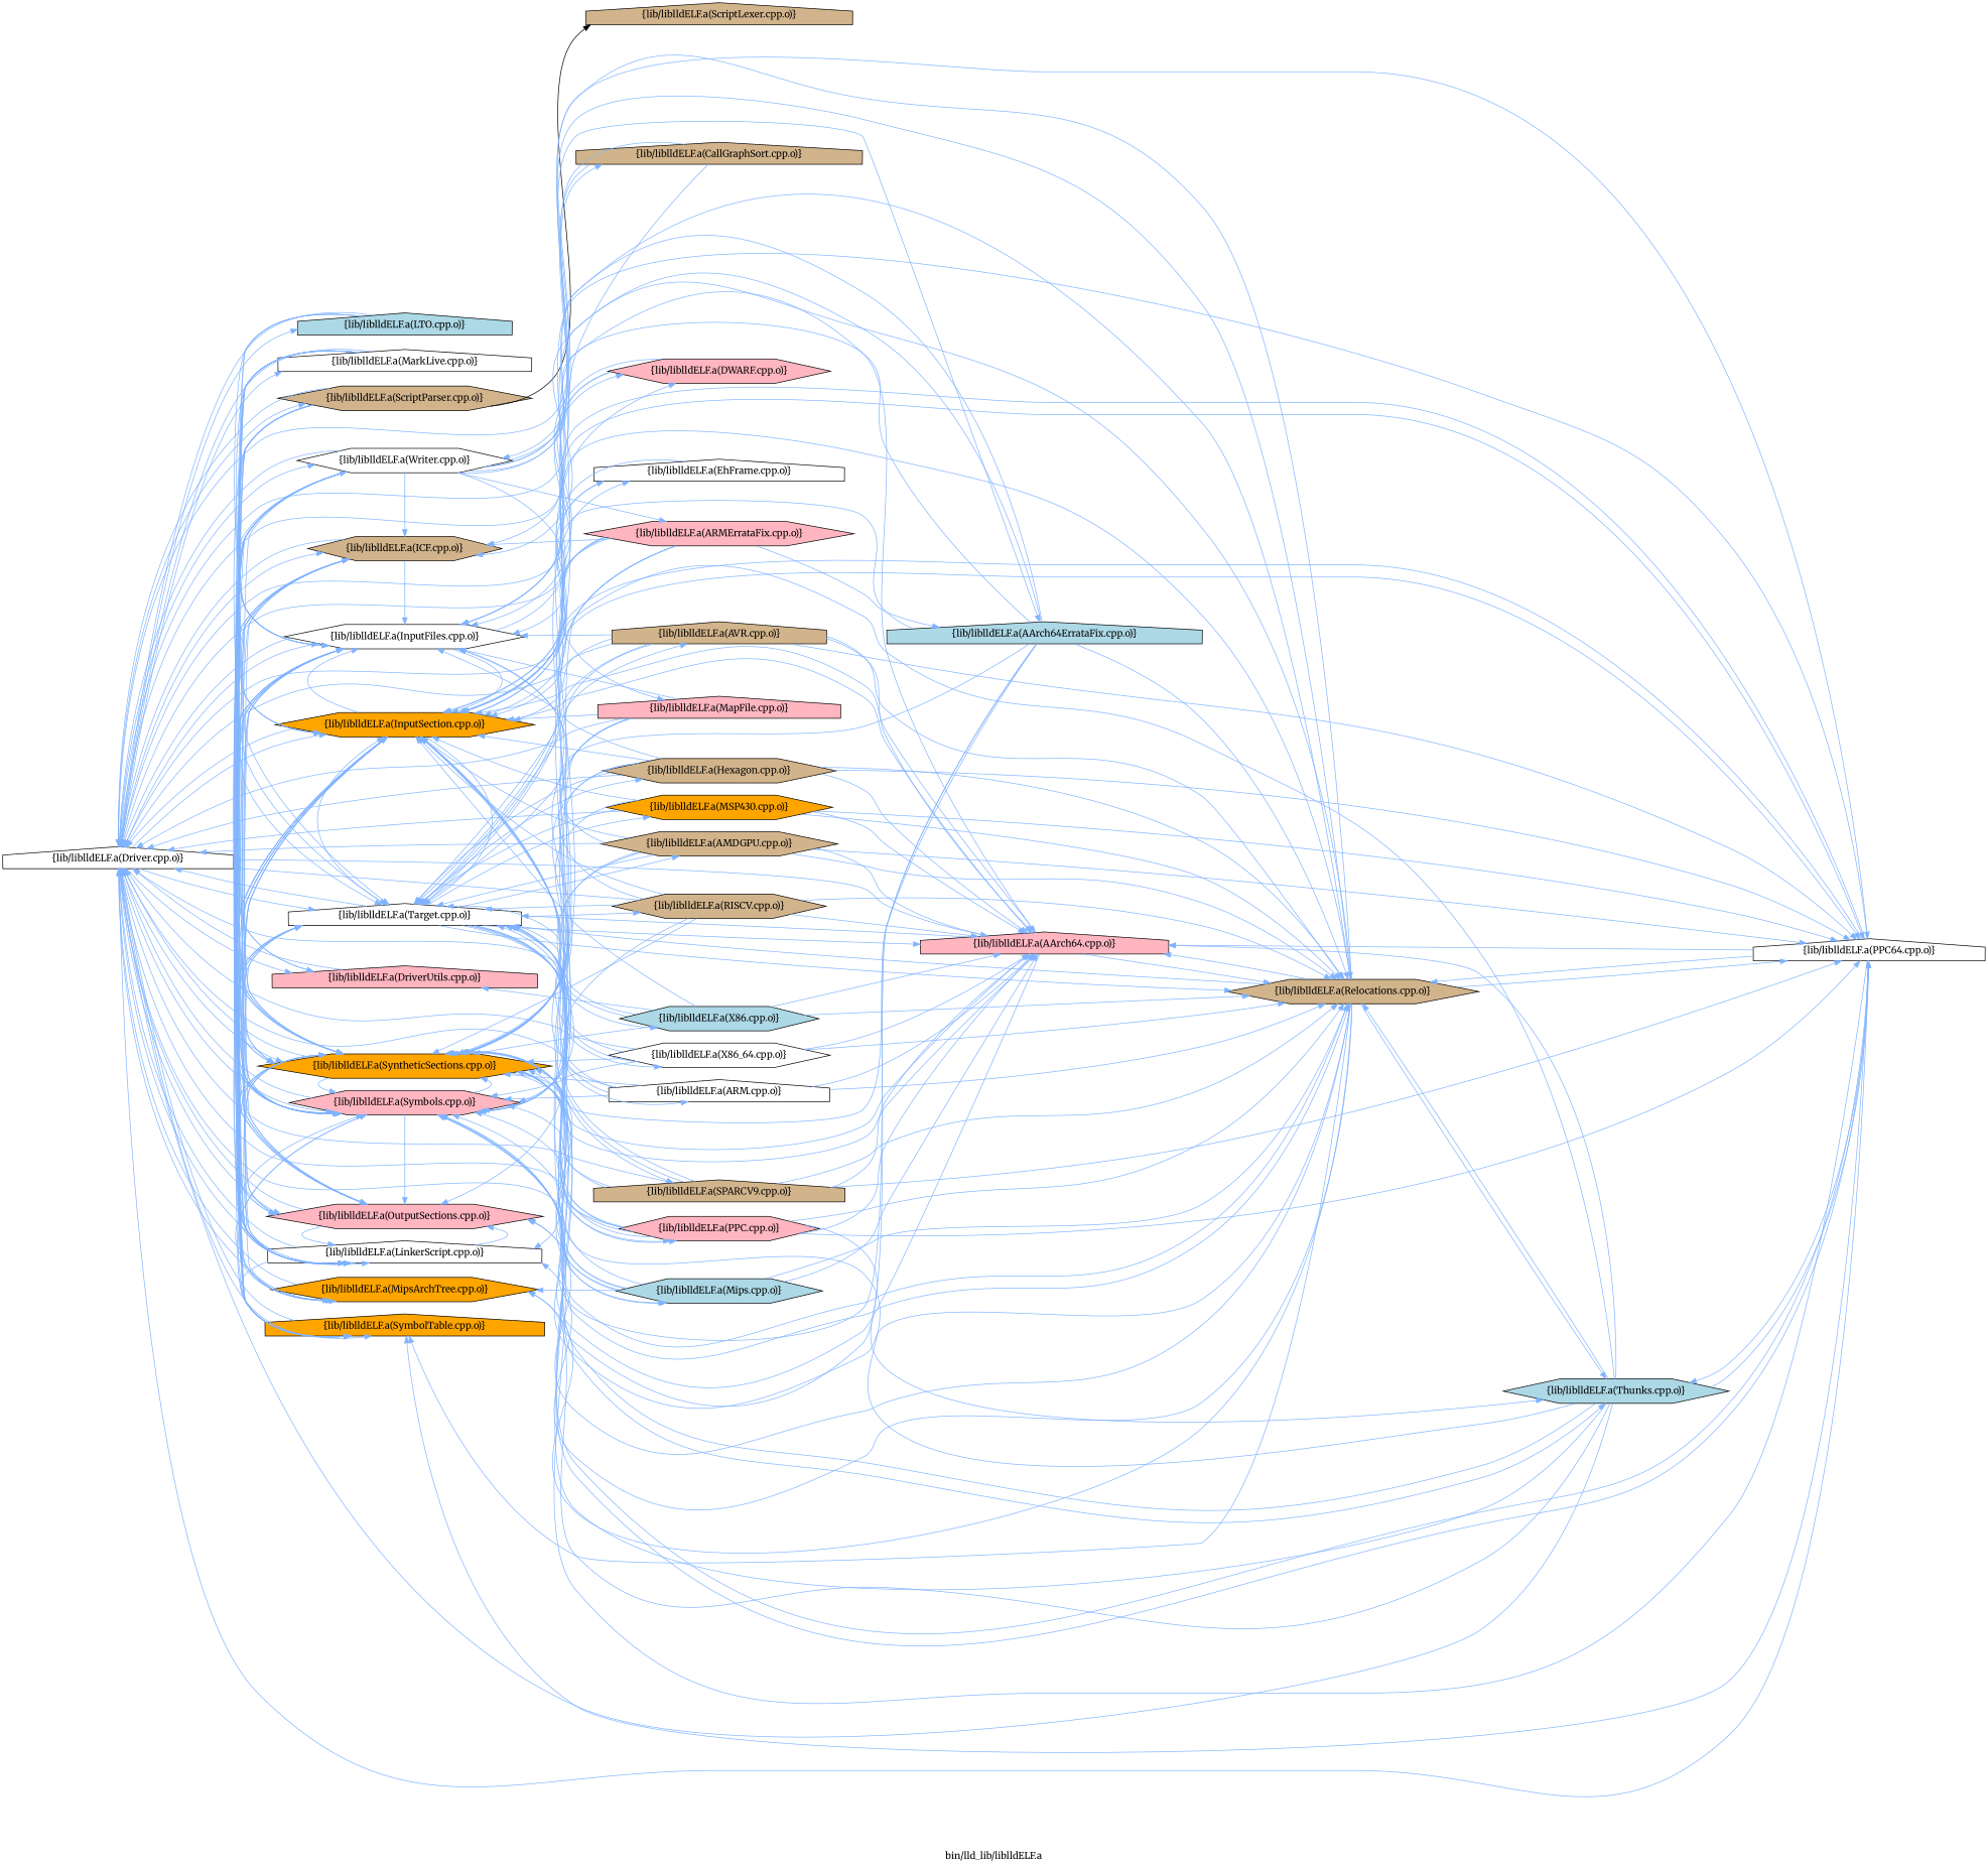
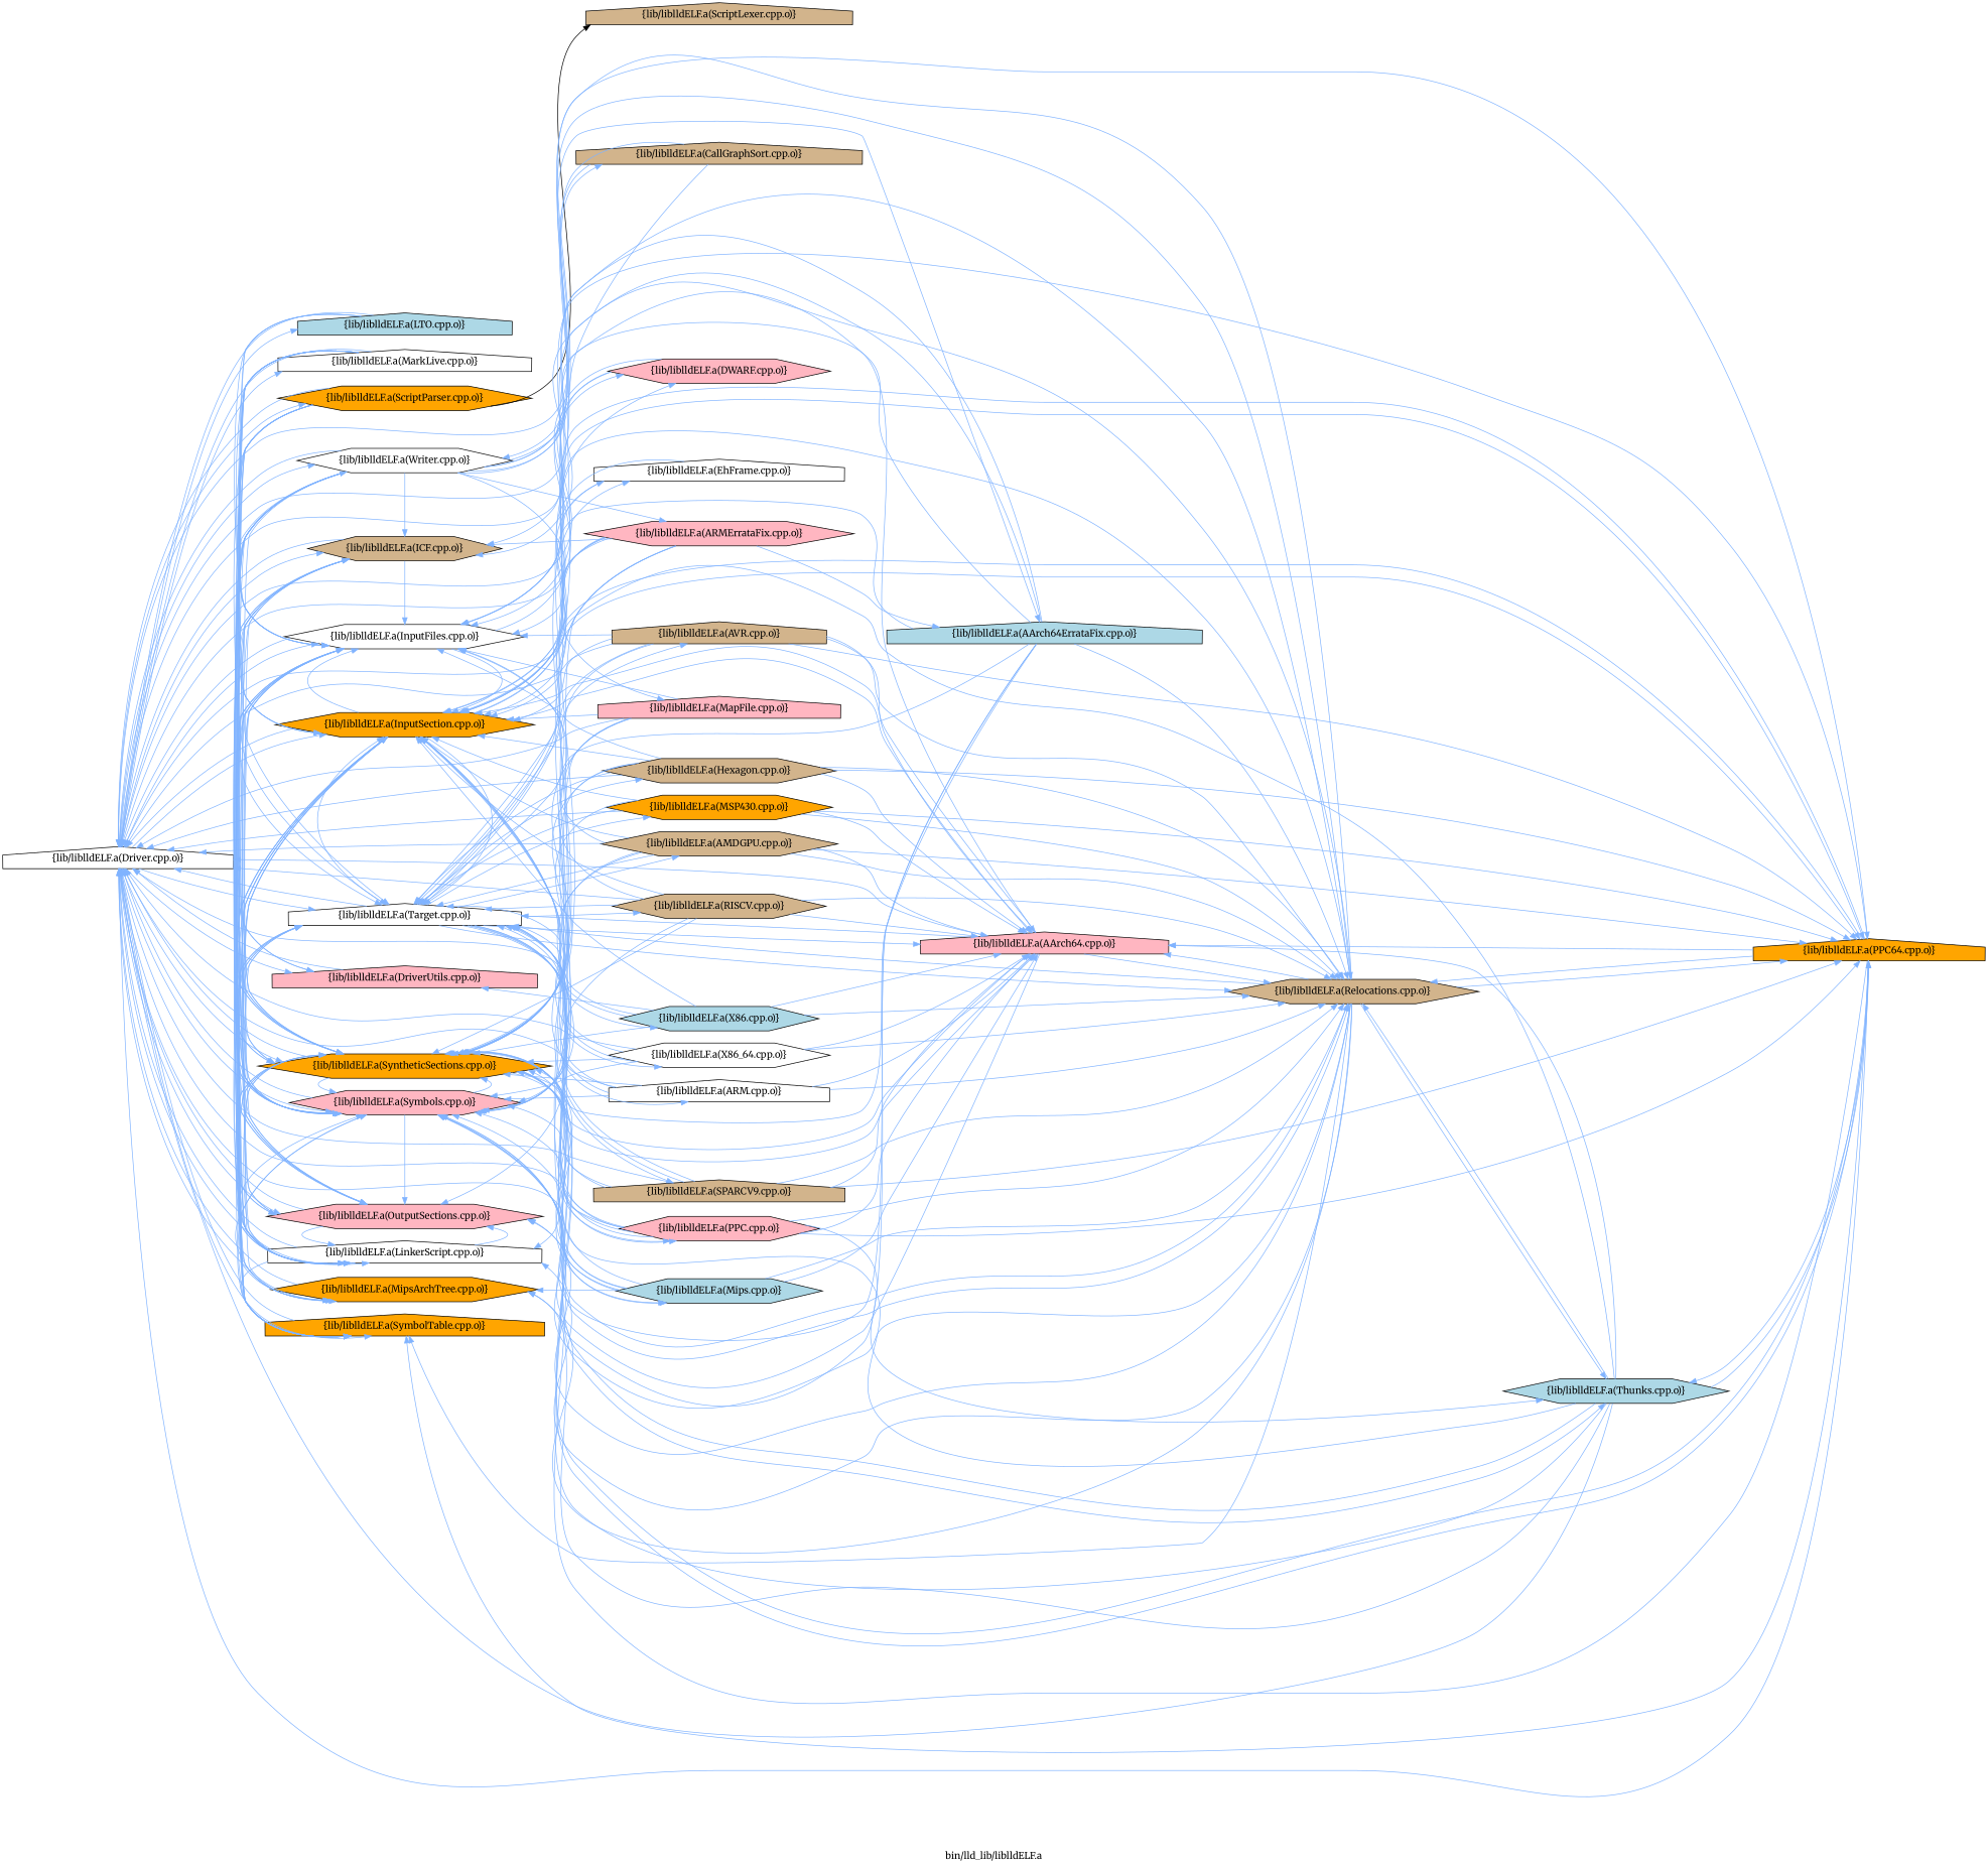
  digraph {
    fontname=Merriweather
    label="bin/lld_lib/liblldELF.a"
    rankdir=LR
    node [fillcolor=white fontname=Merriweather group=1 shape=hexagon style=filled]
    edge [color="0.600000 0.5 1" fontname=Merriweather]
    n1 [label="{lib/liblldELF.a(Driver.cpp.o)}" shape=house]
    n2 [fillcolor=lightpink label="{lib/liblldELF.a(DriverUtils.cpp.o)}" shape=house]
    n3 [fillcolor=tan label="{lib/liblldELF.a(ICF.cpp.o)}"]
    n4 [label="{lib/liblldELF.a(InputFiles.cpp.o)}"]
    n5 [fillcolor=orange label="{lib/liblldELF.a(MipsArchTree.cpp.o)}"]
    n6 [fillcolor=orange label="{lib/liblldELF.a(InputSection.cpp.o)}"]
    n7 [fillcolor=lightblue label="{lib/liblldELF.a(LTO.cpp.o)}" shape=house]
    n8 [label="{lib/liblldELF.a(LinkerScript.cpp.o)}" shape=house]
    n9 [label="{lib/liblldELF.a(MarkLive.cpp.o)}" shape=house]
    n10 [fillcolor=lightpink label="{lib/liblldELF.a(OutputSections.cpp.o)}"]
-   n11 [fillcolor=tan label="{lib/liblldELF.a(ScriptParser.cpp.o)}"]
+   n11 [fillcolor=orange label="{lib/liblldELF.a(ScriptParser.cpp.o)}"]
    n12 [fillcolor=orange label="{lib/liblldELF.a(SymbolTable.cpp.o)}" shape=house]
    n13 [fillcolor=lightpink label="{lib/liblldELF.a(Symbols.cpp.o)}"]
    n14 [fillcolor=orange label="{lib/liblldELF.a(SyntheticSections.cpp.o)}"]
    n15 [label="{lib/liblldELF.a(Target.cpp.o)}" shape=house]
    n16 [label="{lib/liblldELF.a(Writer.cpp.o)}"]
    n17 [fillcolor=lightpink label="{lib/liblldELF.a(DWARF.cpp.o)}"]
    n18 [fillcolor=lightpink label="{lib/liblldELF.a(AArch64.cpp.o)}" shape=house]
-   n19 [label="{lib/liblldELF.a(PPC64.cpp.o)}" shape=house]
+   n19 [fillcolor=orange label="{lib/liblldELF.a(PPC64.cpp.o)}" shape=house]
    n20 [label="{lib/liblldELF.a(EhFrame.cpp.o)}" shape=house]
    n21 [fillcolor=tan group=0 label="{lib/liblldELF.a(ScriptLexer.cpp.o)}" shape=house]
    n22 [fillcolor=tan label="{lib/liblldELF.a(Relocations.cpp.o)}"]
    n23 [fillcolor=lightpink label="{lib/liblldELF.a(PPC.cpp.o)}"]
    n24 [fillcolor=lightblue label="{lib/liblldELF.a(Mips.cpp.o)}"]
    n25 [fillcolor=lightblue label="{lib/liblldELF.a(Thunks.cpp.o)}"]
    n26 [fillcolor=tan label="{lib/liblldELF.a(RISCV.cpp.o)}"]
    n27 [fillcolor=tan label="{lib/liblldELF.a(Hexagon.cpp.o)}"]
    n28 [fillcolor=tan label="{lib/liblldELF.a(SPARCV9.cpp.o)}" shape=house]
    n29 [label="{lib/liblldELF.a(X86_64.cpp.o)}"]
    n30 [fillcolor=lightblue label="{lib/liblldELF.a(X86.cpp.o)}"]
    n31 [label="{lib/liblldELF.a(ARM.cpp.o)}" shape=house]
    n32 [fillcolor=orange label="{lib/liblldELF.a(MSP430.cpp.o)}"]
    n33 [fillcolor=tan label="{lib/liblldELF.a(AVR.cpp.o)}" shape=house]
    n34 [fillcolor=tan label="{lib/liblldELF.a(AMDGPU.cpp.o)}"]
    n35 [fillcolor=tan label="{lib/liblldELF.a(CallGraphSort.cpp.o)}" shape=house]
    n36 [fillcolor=lightblue label="{lib/liblldELF.a(AArch64ErrataFix.cpp.o)}" shape=house]
    n37 [fillcolor=lightpink label="{lib/liblldELF.a(ARMErrataFix.cpp.o)}"]
    n38 [fillcolor=lightpink label="{lib/liblldELF.a(MapFile.cpp.o)}" shape=house]
    subgraph sub_1 {
      rank=same
      n1
    }
    subgraph sub_2 {
      rank=same
      n2
      n3
      n4
      n5
      n6
      n7
      n8
      n9
      n10
      n11
      n12
      n13
      n14
      n15
      n16
    }
    n1 -> n2
    n1 -> n3
    n1 -> n4
    n1 -> n5
    n1 -> n6
    n1 -> n7
    n1 -> n8
    n1 -> n9
    n1 -> n10
    n1 -> n11
    n1 -> n12
    n1 -> n13
    n1 -> n14
    n1 -> n15
    n1 -> n16
    n2 -> n1
    n3 -> n1
    n3 -> n4
    n3 -> n6
    n3 -> n8
    n3 -> n10
    n3 -> n12
    n3 -> n13
    n3 -> n14
    n4 -> n1
    n4 -> n2
    n4 -> n5
    n4 -> n6
    n4 -> n12
    n4 -> n13
    n4 -> n14
    n4 -> n17
    n5 -> n1
    n5 -> n4
    n6 -> n1
    n6 -> n4
    n6 -> n5
    n6 -> n10
    n6 -> n12
    n6 -> n13
    n6 -> n14
    n6 -> n15
    n6 -> n18
    n6 -> n19
    n6 -> n20
    n7 -> n1
    n7 -> n4
    n7 -> n12
    n7 -> n13
    n8 -> n1
    n8 -> n4
    n8 -> n6
    n8 -> n10
    n8 -> n12
    n8 -> n13
    n8 -> n14
    n8 -> n15
    n8 -> n16
    n9 -> n1
    n9 -> n4
    n9 -> n6
    n9 -> n8
    n9 -> n12
    n9 -> n13
    n9 -> n14
    n9 -> n15
    n10 -> n1
    n10 -> n3
    n10 -> n6
    n10 -> n8
    n10 -> n14
    n10 -> n15
    n11 -> n1
    n11 -> n2
    n11 -> n4
    n11 -> n8
    n11 -> n10
    n11 -> n12
    n11 -> n15
    n11 -> n21 [color=""]
    n12 -> n1
    n12 -> n13
    n13 -> n1
    n13 -> n4
    n13 -> n5
    n13 -> n6
    n13 -> n10
    n13 -> n14
    n13 -> n15
    n14 -> n1
    n14 -> n3
    n14 -> n4
    n14 -> n5
    n14 -> n6
    n14 -> n8
    n14 -> n10
    n14 -> n12
    n14 -> n13
    n14 -> n15
    n14 -> n17
    n14 -> n18
    n14 -> n19
    n14 -> n20
    n14 -> n22
    n14 -> n23
    n14 -> n24
    n14 -> n25
    n15 -> n1
    n15 -> n6
    n15 -> n10
    n15 -> n14
    n15 -> n18
    n15 -> n19
    n15 -> n22
    n15 -> n23
    n15 -> n24
    n15 -> n26
    n15 -> n27
    n15 -> n28
    n15 -> n29
    n15 -> n30
    n15 -> n31
    n15 -> n32
    n15 -> n33
    n15 -> n34
    n16 -> n1
    n16 -> n3
    n16 -> n4
    n16 -> n6
    n16 -> n8
    n16 -> n10
    n16 -> n12
    n16 -> n13
    n16 -> n14
    n16 -> n15
    n16 -> n18
    n16 -> n19
    n16 -> n22
    n16 -> n35
    n16 -> n36
    n16 -> n37
    n16 -> n38
    n17 -> n1
    n17 -> n4
    n17 -> n6
    n18 -> n1
    n18 -> n6
    n18 -> n13
    n18 -> n14
    n18 -> n15
    n18 -> n22
    n19 -> n1
    n19 -> n4
    n19 -> n6
    n19 -> n12
    n19 -> n13
    n19 -> n14
    n19 -> n15
    n19 -> n18
    n19 -> n22
    n19 -> n25
    n20 -> n1
    n20 -> n6
    n22 -> n1
    n22 -> n3
    n22 -> n4
    n22 -> n5
    n22 -> n6
    n22 -> n8
    n22 -> n10
    n22 -> n12
    n22 -> n13
    n22 -> n14
    n22 -> n15
    n22 -> n18
    n22 -> n19
    n22 -> n25
    n23 -> n1
    n23 -> n6
    n23 -> n13
    n23 -> n14
    n23 -> n15
    n23 -> n18
    n23 -> n19
    n23 -> n22
    n23 -> n25
    n24 -> n1
    n24 -> n5
    n24 -> n6
    n24 -> n13
    n24 -> n14
    n24 -> n15
    n24 -> n18
    n24 -> n22
    n25 -> n1
    n25 -> n5
    n25 -> n6
    n25 -> n13
    n25 -> n14
    n25 -> n15
    n25 -> n18
    n25 -> n19
    n25 -> n22
    n26 -> n1
    n26 -> n4
    n26 -> n6
    n26 -> n13
    n26 -> n14
    n26 -> n15
    n26 -> n18
    n26 -> n22
    n27 -> n1
    n27 -> n4
    n27 -> n6
    n27 -> n13
    n27 -> n14
    n27 -> n15
    n27 -> n18
    n27 -> n19
    n27 -> n22
    n28 -> n1
    n28 -> n6
    n28 -> n13
    n28 -> n14
    n28 -> n15
    n28 -> n18
    n28 -> n19
    n28 -> n22
    n29 -> n1
    n29 -> n6
    n29 -> n13
    n29 -> n14
    n29 -> n15
    n29 -> n18
    n29 -> n22
    n30 -> n1
    n30 -> n2
    n30 -> n6
    n30 -> n14
    n30 -> n15
    n30 -> n18
    n30 -> n22
    n31 -> n1
    n31 -> n6
    n31 -> n13
    n31 -> n14
    n31 -> n15
    n31 -> n18
    n31 -> n22
    n32 -> n1
    n32 -> n6
    n32 -> n14
    n32 -> n15
    n32 -> n18
    n32 -> n19
    n32 -> n22
    n33 -> n1
    n33 -> n4
    n33 -> n6
    n33 -> n14
    n33 -> n15
    n33 -> n18
    n33 -> n19
    n33 -> n22
    n34 -> n1
    n34 -> n4
    n34 -> n6
    n34 -> n13
    n34 -> n14
    n34 -> n15
    n34 -> n18
    n34 -> n19
    n34 -> n22
    n35 -> n1
    n35 -> n6
    n35 -> n16
    n36 -> n1
    n36 -> n3
    n36 -> n4
    n36 -> n6
    n36 -> n10
    n36 -> n13
    n36 -> n14
    n36 -> n15
    n36 -> n22
    n37 -> n1
    n37 -> n3
    n37 -> n4
    n37 -> n6
    n37 -> n10
    n37 -> n13
    n37 -> n14
    n37 -> n15
    n37 -> n36
    n38 -> n1
    n38 -> n4
    n38 -> n6
    n38 -> n8
    n38 -> n13
    n38 -> n14
  }
